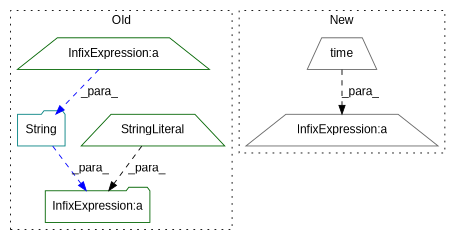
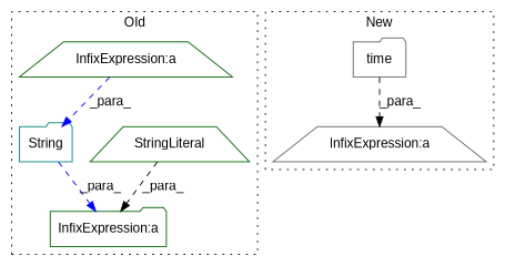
  digraph {
    fontname="Liberation Sans"
    node [a=27 l=3 shape=folder color=darkgreen fontname="Liberation Sans"]
    edge [color=blue style=dashed fontname="Liberation Sans"]
    n1 [a=32 l="7,1" label=String s="12148,12166" color=teal]
    n2 [label="InfixExpression:a" s=12167]
    n3 [a=45 l=4 label=StringLiteral s=12170 shape=trapezium]
    n4 [label="InfixExpression:a" s=12158 shape=trapezium]
-   n5 [a=32 l=6 label=time s=12751 shape=trapezium color=gray40]
+   n5 [a=32 l=6 label=time s=12751 color=gray40]
    n6 [label="InfixExpression:a" s=12932 shape=trapezium color=gray40]
    subgraph cluster_1 {
      label=Old
      style=dotted
      n1
      n2
      n3
      n4
    }
    subgraph cluster_2 {
      label=New
      style=dotted
      n5
      n6
    }
    n1 -> n2 [label=_para_]
    n3 -> n2 [label=_para_ color=black]
    n4 -> n1 [label=_para_]
    n5 -> n6 [label=_para_ color=black]
  }
